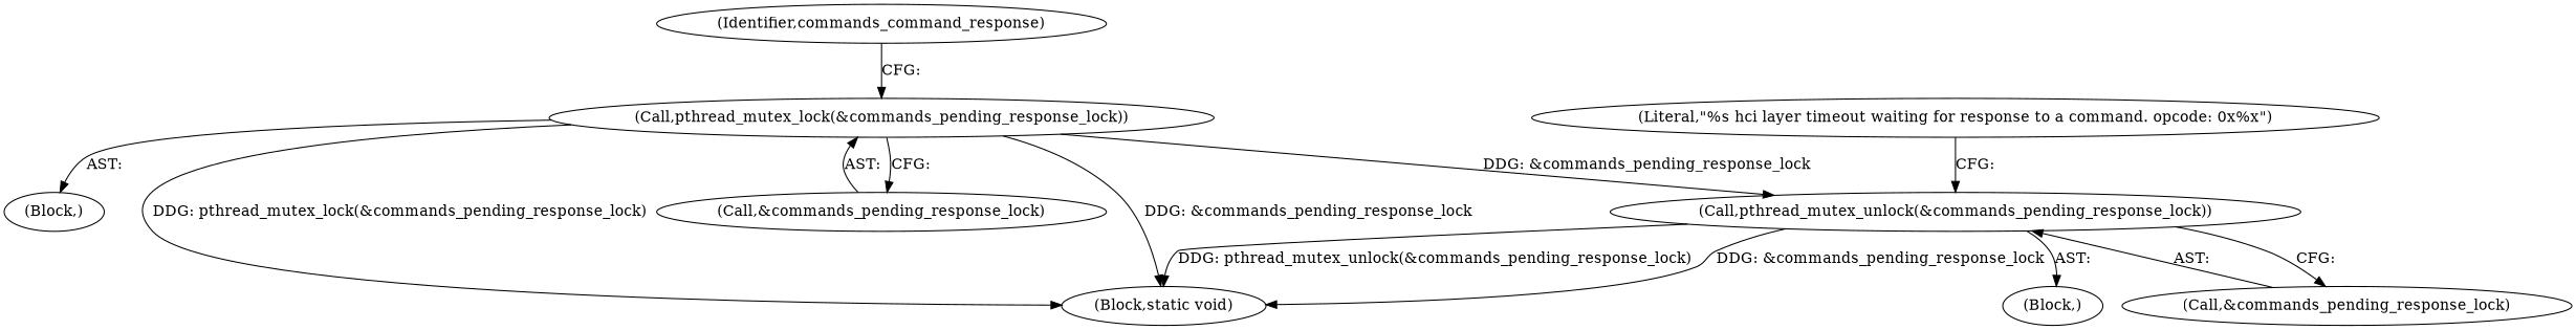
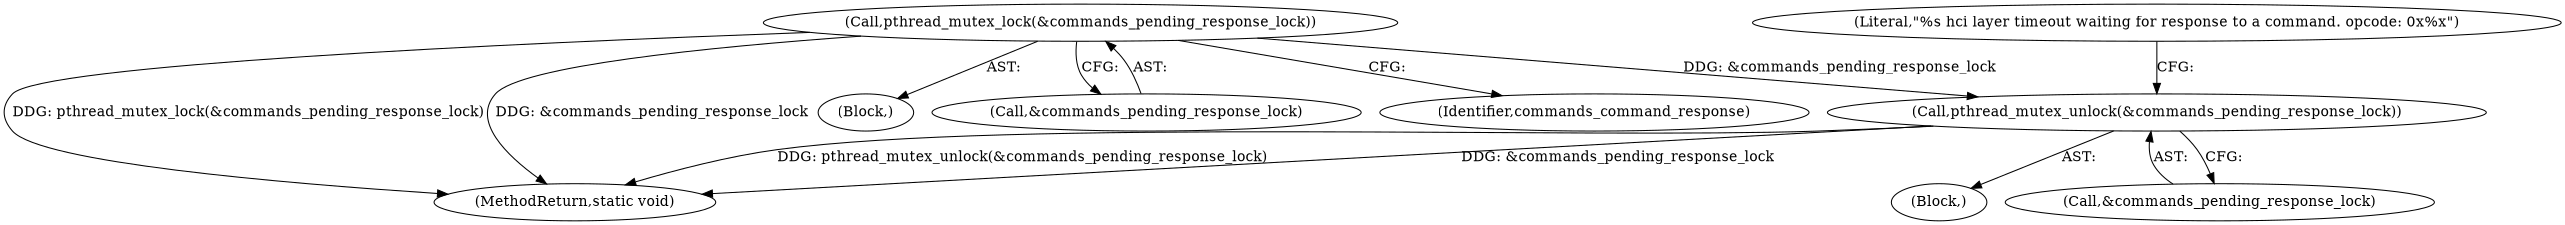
  digraph {
    n1 [label="(Call,pthread_mutex_unlock(&commands_pending_response_lock))"]
-   n2 [label="(Block,static void)"]
+   n2 [label="(MethodReturn,static void)"]
    n3 [label="(Call,&commands_pending_response_lock)"]
    n4 [label="(Block,)"]
    n5 [label="(Call,pthread_mutex_lock(&commands_pending_response_lock))"]
    n6 [label="(Block,)"]
    n7 [label="(Call,&commands_pending_response_lock)"]
    n8 [label="(Identifier,commands_command_response)"]
    n9 [label="(Literal,\"%s hci layer timeout waiting for response to a command. opcode: 0x%x\")"]
    n1 -> n2 [label="DDG: &commands_pending_response_lock"]
    n1 -> n2 [label="DDG: pthread_mutex_unlock(&commands_pending_response_lock)"]
    n1 -> n3 [label="CFG: "]
    n1 -> n4 [label="AST: "]
    n3 -> n1 [label="AST: "]
    n5 -> n1 [label="DDG: &commands_pending_response_lock"]
    n5 -> n2 [label="DDG: &commands_pending_response_lock"]
    n5 -> n2 [label="DDG: pthread_mutex_lock(&commands_pending_response_lock)"]
    n5 -> n6 [label="AST: "]
    n5 -> n7 [label="CFG: "]
    n7 -> n5 [label="AST: "]
-   n8 -> n5 [label="CFG: "]
+   n5 -> n8 [label="CFG: "]
    n9 -> n1 [label="CFG: "]
  }
